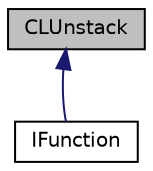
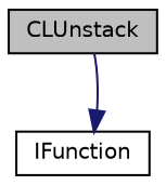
  digraph {
    fontname="DejaVu Sans"
    node [color=black fontname="DejaVu Sans" fontsize=10 shape=record style=filled]
    n1 [fillcolor=grey75 fontcolor=black height=0.2 label=CLUnstack width=0.4]
    n2 [fillcolor=white height=0.2 label=IFunction width=0.4]
-   n1 -> n2 [color=midnightblue dir=back fontname="DejaVu Sans" fontsize=10 labelfontname=Helvetica labelfontsize=10 style=solid]
+   n2 -> n1 [color=midnightblue dir=back fontname="DejaVu Sans" fontsize=10 labelfontname=Helvetica labelfontsize=10 style=solid]
  }
